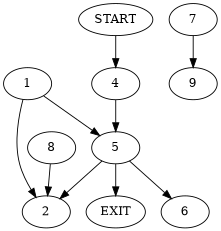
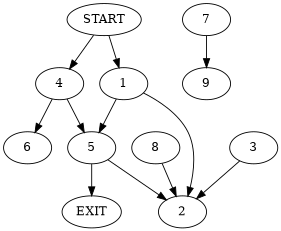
  digraph {
    n1 [label=START]
    1
    4
    2
    5
    n6 [label=EXIT]
+   3
    6
    7
    9
    8
+   n1 -> 1
    n1 -> 4
    1 -> 2
    1 -> 5
    4 -> 5
-   5 -> 6
+   4 -> 6
    5 -> 2
    5 -> n6
+   3 -> 2
    7 -> 9
    8 -> 2
  }
